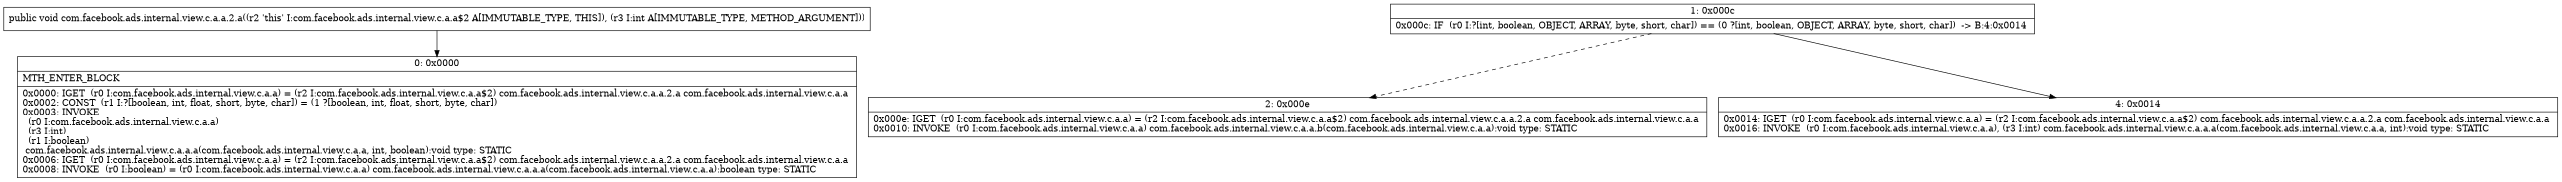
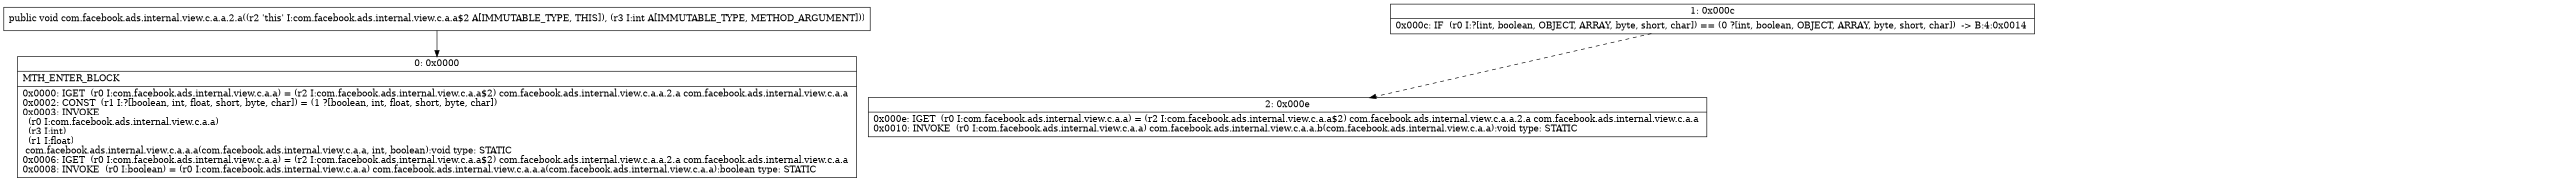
  digraph {
    node [shape=record]
-   n1 [label="{0\:\ 0x0000|MTH_ENTER_BLOCK\l|0x0000: IGET  (r0 I:com.facebook.ads.internal.view.c.a.a) = (r2 I:com.facebook.ads.internal.view.c.a.a$2) com.facebook.ads.internal.view.c.a.a.2.a com.facebook.ads.internal.view.c.a.a \l0x0002: CONST  (r1 I:?[boolean, int, float, short, byte, char]) = (1 ?[boolean, int, float, short, byte, char]) \l0x0003: INVOKE  \l  (r0 I:com.facebook.ads.internal.view.c.a.a)\l  (r3 I:int)\l  (r1 I:boolean)\l com.facebook.ads.internal.view.c.a.a.a(com.facebook.ads.internal.view.c.a.a, int, boolean):void type: STATIC \l0x0006: IGET  (r0 I:com.facebook.ads.internal.view.c.a.a) = (r2 I:com.facebook.ads.internal.view.c.a.a$2) com.facebook.ads.internal.view.c.a.a.2.a com.facebook.ads.internal.view.c.a.a \l0x0008: INVOKE  (r0 I:boolean) = (r0 I:com.facebook.ads.internal.view.c.a.a) com.facebook.ads.internal.view.c.a.a.a(com.facebook.ads.internal.view.c.a.a):boolean type: STATIC \l}"]
+   n1 [label="{0\:\ 0x0000|MTH_ENTER_BLOCK\l|0x0000: IGET  (r0 I:com.facebook.ads.internal.view.c.a.a) = (r2 I:com.facebook.ads.internal.view.c.a.a$2) com.facebook.ads.internal.view.c.a.a.2.a com.facebook.ads.internal.view.c.a.a \l0x0002: CONST  (r1 I:?[boolean, int, float, short, byte, char]) = (1 ?[boolean, int, float, short, byte, char]) \l0x0003: INVOKE  \l  (r0 I:com.facebook.ads.internal.view.c.a.a)\l  (r3 I:int)\l  (r1 I:float)\l com.facebook.ads.internal.view.c.a.a.a(com.facebook.ads.internal.view.c.a.a, int, boolean):void type: STATIC \l0x0006: IGET  (r0 I:com.facebook.ads.internal.view.c.a.a) = (r2 I:com.facebook.ads.internal.view.c.a.a$2) com.facebook.ads.internal.view.c.a.a.2.a com.facebook.ads.internal.view.c.a.a \l0x0008: INVOKE  (r0 I:boolean) = (r0 I:com.facebook.ads.internal.view.c.a.a) com.facebook.ads.internal.view.c.a.a.a(com.facebook.ads.internal.view.c.a.a):boolean type: STATIC \l}"]
    n2 [label="{1\:\ 0x000c|0x000c: IF  (r0 I:?[int, boolean, OBJECT, ARRAY, byte, short, char]) == (0 ?[int, boolean, OBJECT, ARRAY, byte, short, char])  \-\> B:4:0x0014 \l}"]
    n3 [label="{2\:\ 0x000e|0x000e: IGET  (r0 I:com.facebook.ads.internal.view.c.a.a) = (r2 I:com.facebook.ads.internal.view.c.a.a$2) com.facebook.ads.internal.view.c.a.a.2.a com.facebook.ads.internal.view.c.a.a \l0x0010: INVOKE  (r0 I:com.facebook.ads.internal.view.c.a.a) com.facebook.ads.internal.view.c.a.a.b(com.facebook.ads.internal.view.c.a.a):void type: STATIC \l}"]
-   n4 [label="{4\:\ 0x0014|0x0014: IGET  (r0 I:com.facebook.ads.internal.view.c.a.a) = (r2 I:com.facebook.ads.internal.view.c.a.a$2) com.facebook.ads.internal.view.c.a.a.2.a com.facebook.ads.internal.view.c.a.a \l0x0016: INVOKE  (r0 I:com.facebook.ads.internal.view.c.a.a), (r3 I:int) com.facebook.ads.internal.view.c.a.a.a(com.facebook.ads.internal.view.c.a.a, int):void type: STATIC \l}"]
    n5 [label="{public void com.facebook.ads.internal.view.c.a.a.2.a((r2 'this' I:com.facebook.ads.internal.view.c.a.a$2 A[IMMUTABLE_TYPE, THIS]), (r3 I:int A[IMMUTABLE_TYPE, METHOD_ARGUMENT])) }"]
    n2 -> n3 [style=dashed]
-   n2 -> n4
    n5 -> n1
  }
